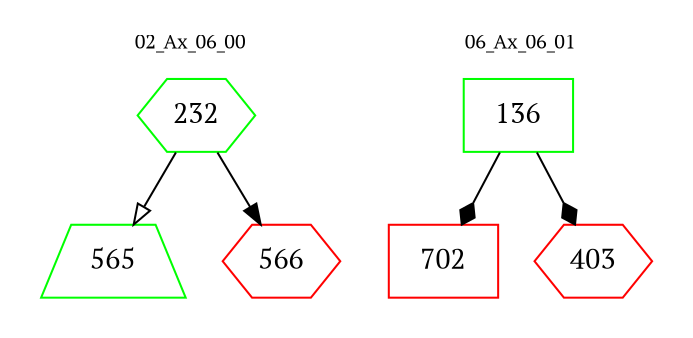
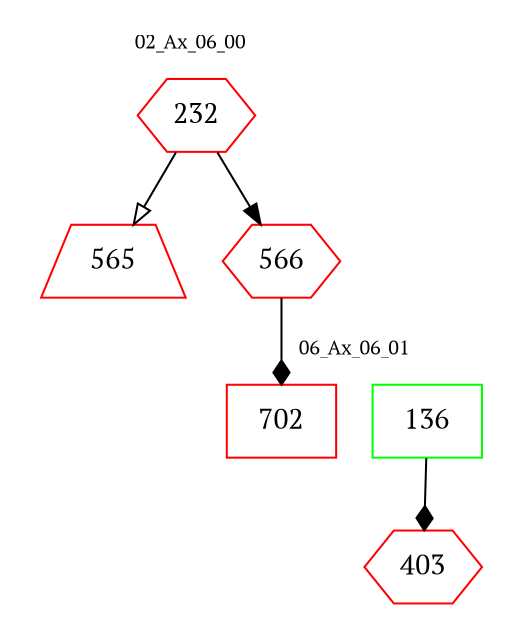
  digraph {
    fontname="PT Serif"
    node [color=red fontname="PT Serif" shape=hexagon]
    edge [arrowhead=diamond color=black fontname="PT Serif"]
-   n1 [color=green label=232]
-   n2 [color=green label=565 shape=trapezium]
+   n1 [label=232]
+   n2 [label=565 shape=trapezium]
    n3 [label=566]
    n4 [color=green label=136 shape=box]
    n5 [label=702 shape=box]
    n6 [label=403]
    subgraph cluster_1 {
      color=white
      fontsize=10
      label="02_Ax_06_00"
      n1
      n2
      n3
    }
    subgraph cluster_2 {
      color=white
      fontsize=10
      label="06_Ax_06_01"
      n4
      n5
      n6
    }
    n1 -> n2 [arrowhead=onormal]
    n1 -> n3 [arrowhead=normal]
-   n4 -> n5
+   n3 -> n5
    n4 -> n6
  }
